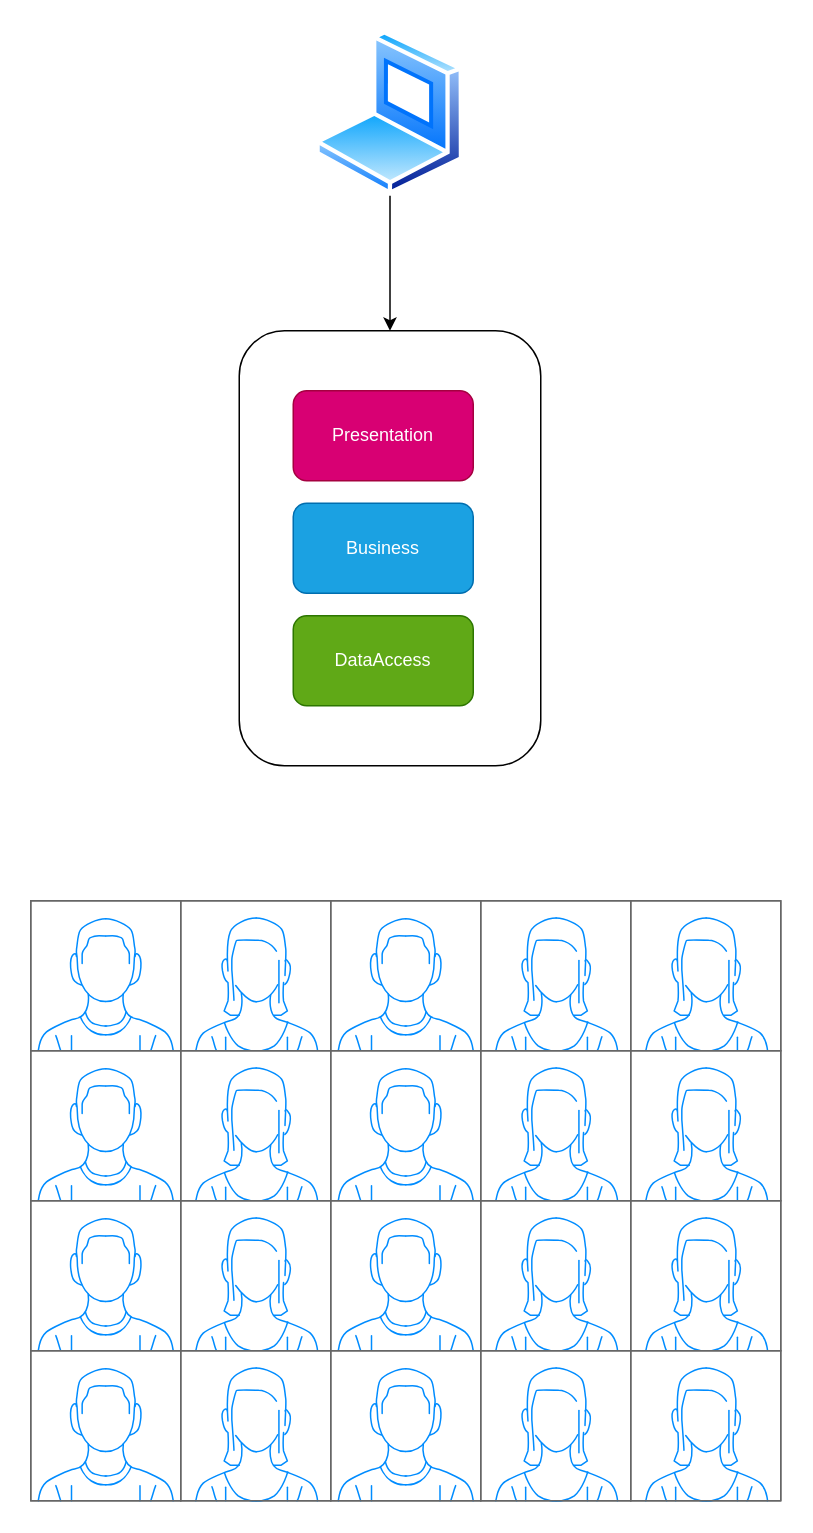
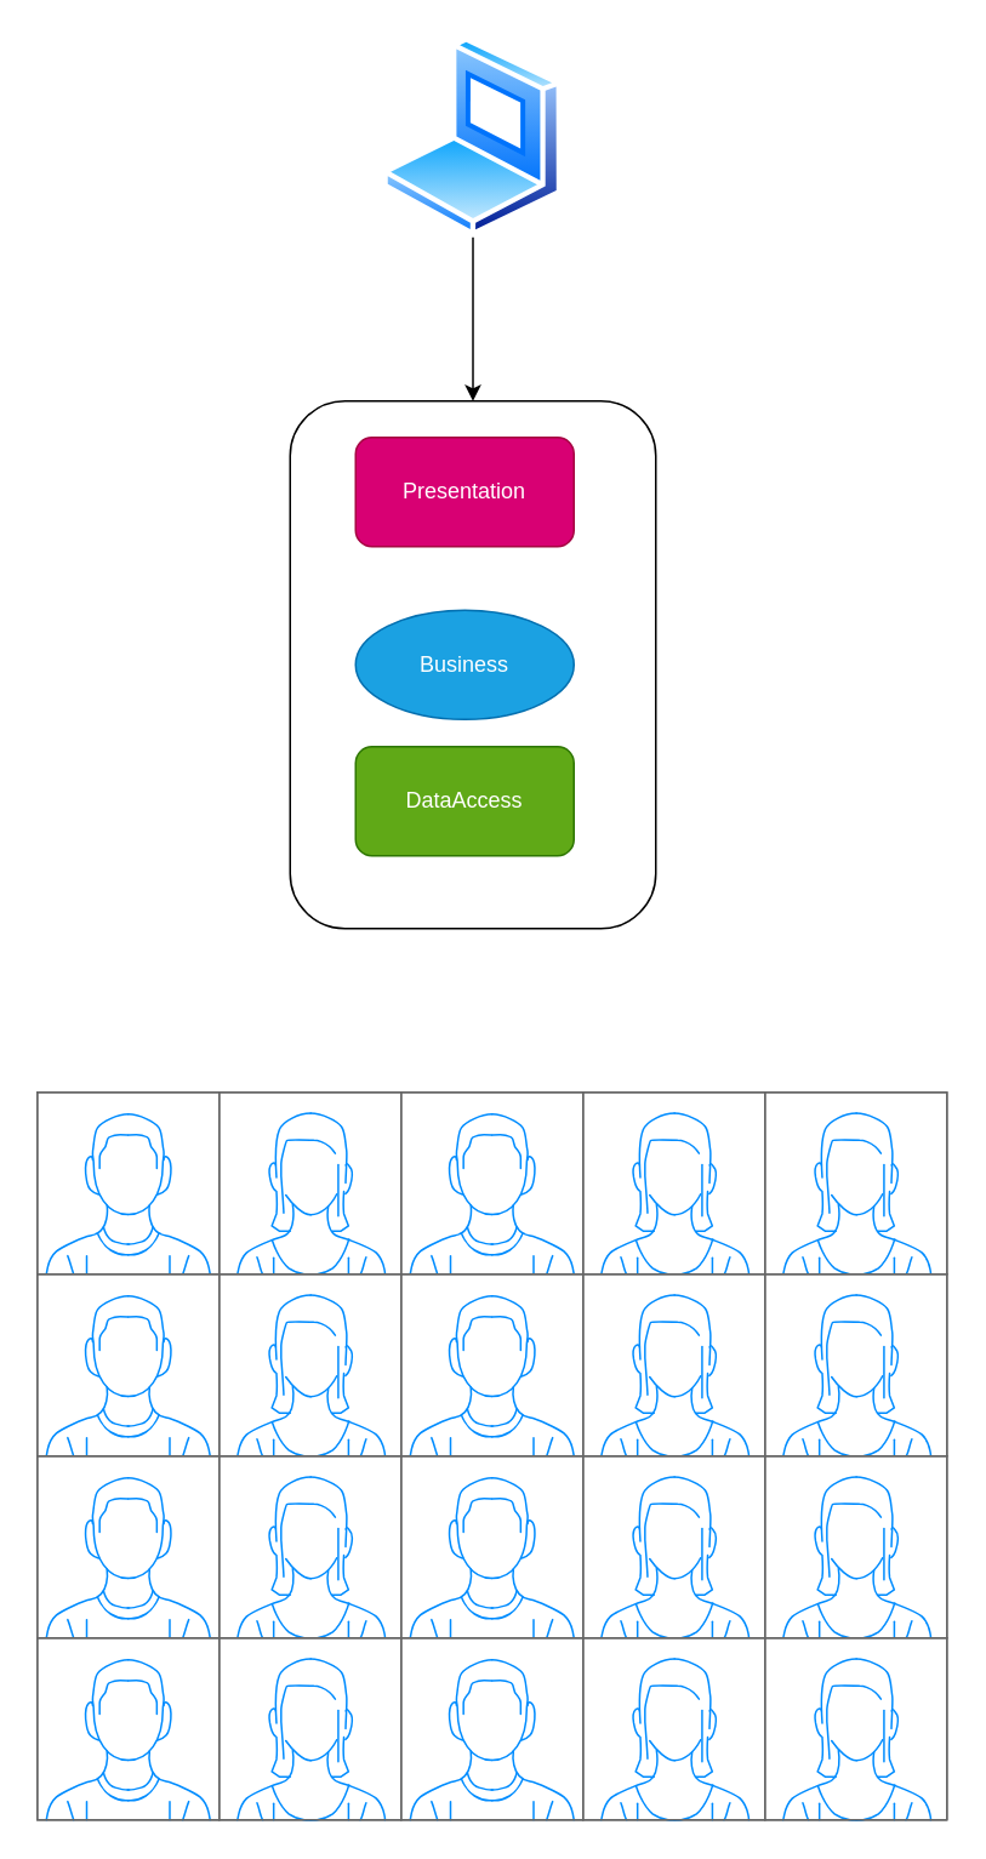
  <mxCell id="0" />
  <mxCell id="1" parent="0" />
  <mxCell id="2" style="edgeStyle=none;html=1;" edge="1" parent="1" source="3" target="4"><mxGeometry relative="1" as="geometry" /></mxCell>
  <mxCell id="3" value="" style="aspect=fixed;perimeter=ellipsePerimeter;html=1;align=center;shadow=0;dashed=0;spacingTop=3;image;image=img/lib/active_directory/laptop_client.svg;" vertex="1" parent="1"><mxGeometry x="210" y="20" width="99" height="110" as="geometry" /></mxCell>
  <mxCell id="4" value="" style="rounded=1;whiteSpace=wrap;html=1;" vertex="1" parent="1"><mxGeometry x="159" y="220" width="201" height="290" as="geometry" /></mxCell>
- <mxCell id="5" value="Presentation" style="rounded=1;whiteSpace=wrap;html=1;fillColor=#d80073;fontColor=#ffffff;strokeColor=#A50040;" vertex="1" parent="1"><mxGeometry x="195" y="260" width="120" height="60" as="geometry" /></mxCell>
- <mxCell id="6" value="Business" style="rounded=1;whiteSpace=wrap;html=1;fillColor=#1ba1e2;fontColor=#ffffff;strokeColor=#006EAF;" vertex="1" parent="1"><mxGeometry x="195" y="335" width="120" height="60" as="geometry" /></mxCell>
+ <mxCell id="5" value="Presentation" style="rounded=1;whiteSpace=wrap;html=1;fillColor=#d80073;fontColor=#ffffff;strokeColor=#A50040;" vertex="1" parent="1"><mxGeometry x="195" y="240" width="120" height="60" as="geometry" /></mxCell>
+ <mxCell id="6" value="Business" style="ellipse;whiteSpace=wrap;html=1;fillColor=#1ba1e2;fontColor=#ffffff;strokeColor=#006EAF;" vertex="1" parent="1"><mxGeometry x="195" y="335" width="120" height="60" as="geometry" /></mxCell>
  <mxCell id="7" value="DataAccess" style="rounded=1;whiteSpace=wrap;html=1;fillColor=#60a917;fontColor=#ffffff;strokeColor=#2D7600;" vertex="1" parent="1"><mxGeometry x="195" y="410" width="120" height="60" as="geometry" /></mxCell>
  <mxCell id="8" value="" style="verticalLabelPosition=bottom;shadow=0;dashed=0;align=center;html=1;verticalAlign=top;strokeWidth=1;shape=mxgraph.mockup.containers.userMale;strokeColor=#666666;strokeColor2=#008cff;" vertex="1" parent="1"><mxGeometry x="20" y="600" width="100" height="100" as="geometry" /></mxCell>
  <mxCell id="9" value="" style="verticalLabelPosition=bottom;shadow=0;dashed=0;align=center;html=1;verticalAlign=top;strokeWidth=1;shape=mxgraph.mockup.containers.userFemale;strokeColor=#666666;strokeColor2=#008cff;" vertex="1" parent="1"><mxGeometry x="120" y="600" width="100" height="100" as="geometry" /></mxCell>
  <mxCell id="10" value="" style="verticalLabelPosition=bottom;shadow=0;dashed=0;align=center;html=1;verticalAlign=top;strokeWidth=1;shape=mxgraph.mockup.containers.userMale;strokeColor=#666666;strokeColor2=#008cff;" vertex="1" parent="1"><mxGeometry x="220" y="600" width="100" height="100" as="geometry" /></mxCell>
  <mxCell id="11" value="" style="verticalLabelPosition=bottom;shadow=0;dashed=0;align=center;html=1;verticalAlign=top;strokeWidth=1;shape=mxgraph.mockup.containers.userFemale;strokeColor=#666666;strokeColor2=#008cff;" vertex="1" parent="1"><mxGeometry x="320" y="600" width="100" height="100" as="geometry" /></mxCell>
  <mxCell id="12" value="" style="verticalLabelPosition=bottom;shadow=0;dashed=0;align=center;html=1;verticalAlign=top;strokeWidth=1;shape=mxgraph.mockup.containers.userMale;strokeColor=#666666;strokeColor2=#008cff;" vertex="1" parent="1"><mxGeometry x="20" y="700" width="100" height="100" as="geometry" /></mxCell>
  <mxCell id="13" value="" style="verticalLabelPosition=bottom;shadow=0;dashed=0;align=center;html=1;verticalAlign=top;strokeWidth=1;shape=mxgraph.mockup.containers.userFemale;strokeColor=#666666;strokeColor2=#008cff;" vertex="1" parent="1"><mxGeometry x="120" y="700" width="100" height="100" as="geometry" /></mxCell>
  <mxCell id="14" value="" style="verticalLabelPosition=bottom;shadow=0;dashed=0;align=center;html=1;verticalAlign=top;strokeWidth=1;shape=mxgraph.mockup.containers.userMale;strokeColor=#666666;strokeColor2=#008cff;" vertex="1" parent="1"><mxGeometry x="220" y="700" width="100" height="100" as="geometry" /></mxCell>
  <mxCell id="15" value="" style="verticalLabelPosition=bottom;shadow=0;dashed=0;align=center;html=1;verticalAlign=top;strokeWidth=1;shape=mxgraph.mockup.containers.userFemale;strokeColor=#666666;strokeColor2=#008cff;" vertex="1" parent="1"><mxGeometry x="320" y="700" width="100" height="100" as="geometry" /></mxCell>
  <mxCell id="16" value="" style="verticalLabelPosition=bottom;shadow=0;dashed=0;align=center;html=1;verticalAlign=top;strokeWidth=1;shape=mxgraph.mockup.containers.userMale;strokeColor=#666666;strokeColor2=#008cff;" vertex="1" parent="1"><mxGeometry x="20" y="800" width="100" height="100" as="geometry" /></mxCell>
  <mxCell id="17" value="" style="verticalLabelPosition=bottom;shadow=0;dashed=0;align=center;html=1;verticalAlign=top;strokeWidth=1;shape=mxgraph.mockup.containers.userFemale;strokeColor=#666666;strokeColor2=#008cff;" vertex="1" parent="1"><mxGeometry x="120" y="800" width="100" height="100" as="geometry" /></mxCell>
  <mxCell id="18" value="" style="verticalLabelPosition=bottom;shadow=0;dashed=0;align=center;html=1;verticalAlign=top;strokeWidth=1;shape=mxgraph.mockup.containers.userMale;strokeColor=#666666;strokeColor2=#008cff;" vertex="1" parent="1"><mxGeometry x="220" y="800" width="100" height="100" as="geometry" /></mxCell>
  <mxCell id="19" value="" style="verticalLabelPosition=bottom;shadow=0;dashed=0;align=center;html=1;verticalAlign=top;strokeWidth=1;shape=mxgraph.mockup.containers.userFemale;strokeColor=#666666;strokeColor2=#008cff;" vertex="1" parent="1"><mxGeometry x="320" y="800" width="100" height="100" as="geometry" /></mxCell>
  <mxCell id="20" value="" style="verticalLabelPosition=bottom;shadow=0;dashed=0;align=center;html=1;verticalAlign=top;strokeWidth=1;shape=mxgraph.mockup.containers.userMale;strokeColor=#666666;strokeColor2=#008cff;" vertex="1" parent="1"><mxGeometry x="20" y="900" width="100" height="100" as="geometry" /></mxCell>
  <mxCell id="21" value="" style="verticalLabelPosition=bottom;shadow=0;dashed=0;align=center;html=1;verticalAlign=top;strokeWidth=1;shape=mxgraph.mockup.containers.userFemale;strokeColor=#666666;strokeColor2=#008cff;" vertex="1" parent="1"><mxGeometry x="120" y="900" width="100" height="100" as="geometry" /></mxCell>
  <mxCell id="22" value="" style="verticalLabelPosition=bottom;shadow=0;dashed=0;align=center;html=1;verticalAlign=top;strokeWidth=1;shape=mxgraph.mockup.containers.userMale;strokeColor=#666666;strokeColor2=#008cff;" vertex="1" parent="1"><mxGeometry x="220" y="900" width="100" height="100" as="geometry" /></mxCell>
  <mxCell id="23" value="" style="verticalLabelPosition=bottom;shadow=0;dashed=0;align=center;html=1;verticalAlign=top;strokeWidth=1;shape=mxgraph.mockup.containers.userFemale;strokeColor=#666666;strokeColor2=#008cff;" vertex="1" parent="1"><mxGeometry x="320" y="900" width="100" height="100" as="geometry" /></mxCell>
  <mxCell id="24" value="" style="verticalLabelPosition=bottom;shadow=0;dashed=0;align=center;html=1;verticalAlign=top;strokeWidth=1;shape=mxgraph.mockup.containers.userFemale;strokeColor=#666666;strokeColor2=#008cff;" vertex="1" parent="1"><mxGeometry x="420" y="600" width="100" height="100" as="geometry" /></mxCell>
  <mxCell id="25" value="" style="verticalLabelPosition=bottom;shadow=0;dashed=0;align=center;html=1;verticalAlign=top;strokeWidth=1;shape=mxgraph.mockup.containers.userFemale;strokeColor=#666666;strokeColor2=#008cff;" vertex="1" parent="1"><mxGeometry x="420" y="700" width="100" height="100" as="geometry" /></mxCell>
  <mxCell id="26" value="" style="verticalLabelPosition=bottom;shadow=0;dashed=0;align=center;html=1;verticalAlign=top;strokeWidth=1;shape=mxgraph.mockup.containers.userFemale;strokeColor=#666666;strokeColor2=#008cff;" vertex="1" parent="1"><mxGeometry x="420" y="800" width="100" height="100" as="geometry" /></mxCell>
  <mxCell id="27" value="" style="verticalLabelPosition=bottom;shadow=0;dashed=0;align=center;html=1;verticalAlign=top;strokeWidth=1;shape=mxgraph.mockup.containers.userFemale;strokeColor=#666666;strokeColor2=#008cff;" vertex="1" parent="1"><mxGeometry x="420" y="900" width="100" height="100" as="geometry" /></mxCell>
